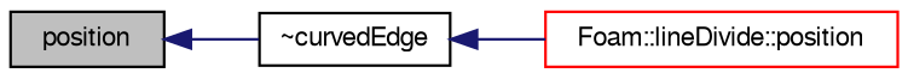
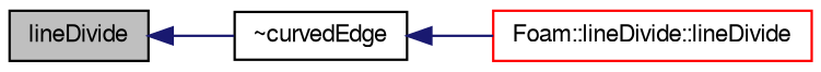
  digraph {
    rankdir=LR
    node [color=black fontname=FreeSans fontsize=10 shape=record]
    edge [color=midnightblue dir=back fontname=FreeSans fontsize=10 labelfontname=FreeSans labelfontsize=10 style=solid]
-   n1 [fillcolor=grey75 fontcolor=black height=0.2 label=position style=filled width=0.4]
+   n1 [fillcolor=grey75 fontcolor=black height=0.2 label=lineDivide style=filled width=0.4]
    n2 [height=0.2 label="~curvedEdge" width=0.4]
-   n3 [color=red height=0.2 label="Foam::lineDivide::position" width=0.4]
+   n3 [color=red height=0.2 label="Foam::lineDivide::lineDivide" width=0.4]
    n1 -> n2
    n2 -> n3
  }
